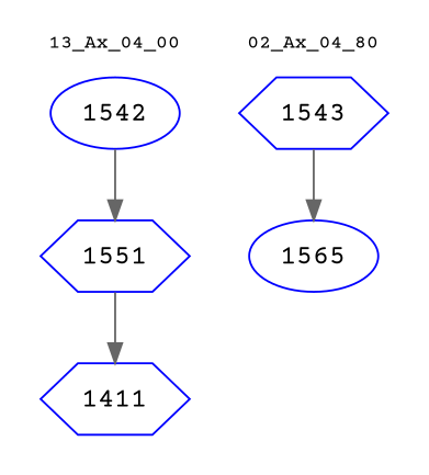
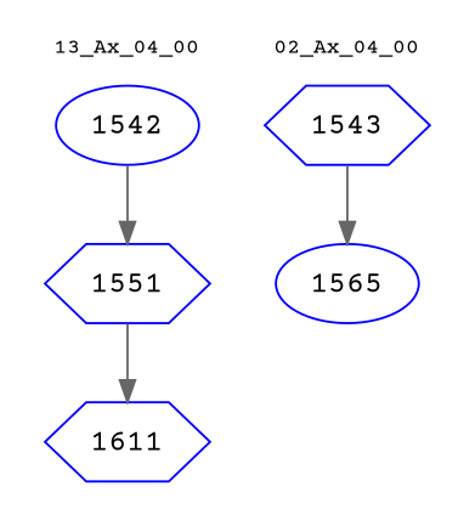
  digraph {
    fontname="Courier Prime"
    node [color=blue fontname="Courier Prime" shape=hexagon]
    edge [color=gray40 fontname="Courier Prime"]
    n1 [label=1542 shape=ellipse]
    n2 [label=1551]
-   n3 [label=1411]
+   n3 [label=1611]
    n4 [label=1543]
    n5 [label=1565 shape=ellipse]
    subgraph cluster_1 {
      color=white
      fontsize=10
      label="13_Ax_04_00"
      n1
      n2
      n3
    }
    subgraph cluster_2 {
      color=white
      fontsize=10
-     label="02_Ax_04_80"
+     label="02_Ax_04_00"
      n4
      n5
    }
    n1 -> n2
    n2 -> n3
    n4 -> n5
  }
